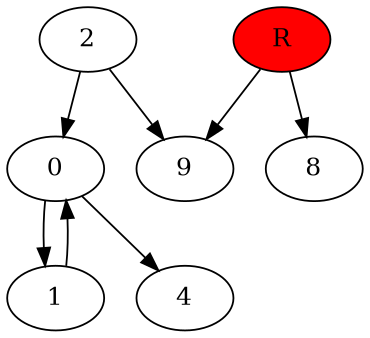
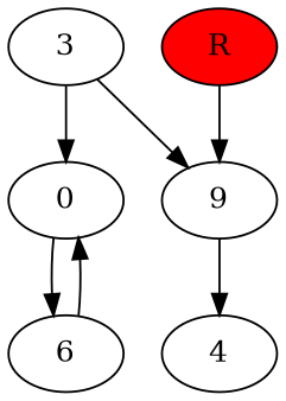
  digraph {
    n1 [label=0]
-   6 [label=1]
-   2
+   6
+   2 [label=3]
    n4 [label=9]
    4
    R [fillcolor="#ff0000" style=filled]
-   8
    n1 -> 6
    6 -> n1
    2 -> n1
    2 -> n4
-   n1 -> 4
+   n4 -> 4
    R -> n4
-   R -> 8
  }
